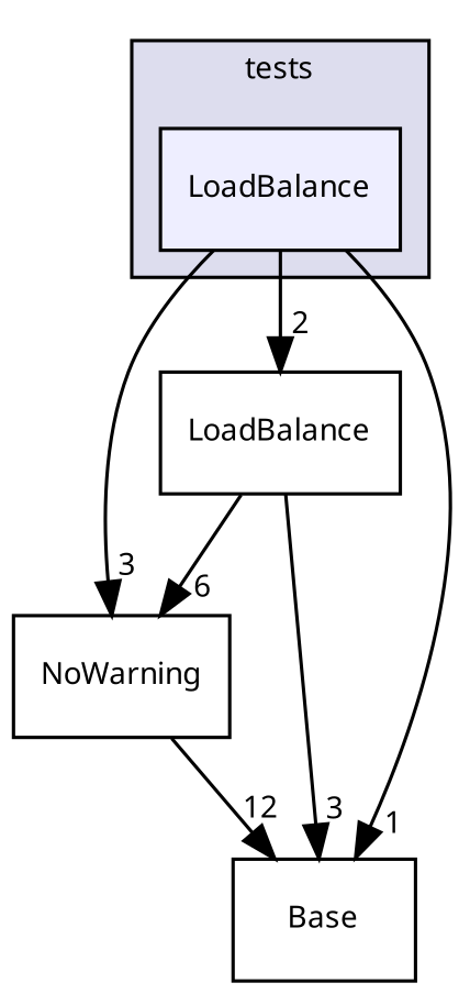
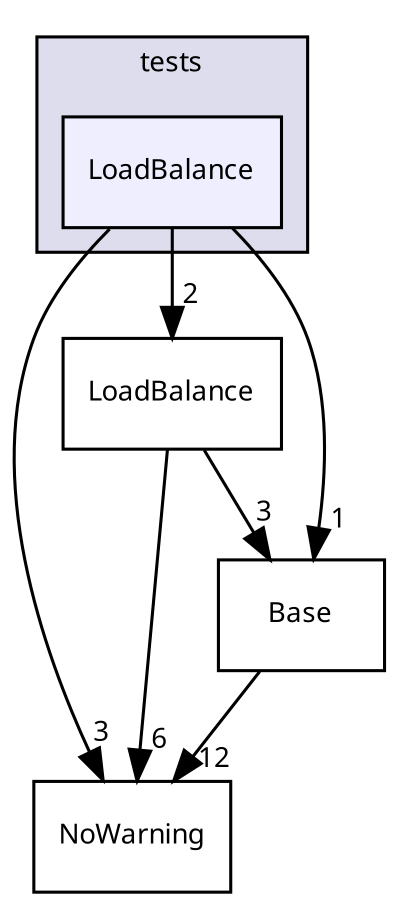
  digraph {
    compound=true
    node [fontname="sans-serif" fontsize=9 shape=box]
    edge [headlabel=3 labeldistance=1.5 labelfontname="sans-serif" labelfontsize=9]
    n1 [fillcolor="#eeeeff" label=LoadBalance pencolor=black style=filled]
    n2 [label=NoWarning]
    n3 [label=LoadBalance]
    n4 [label=Base]
    subgraph cluster_1 {
      bgcolor="#ddddee"
      fontname="sans-serif"
      fontsize=9
      label=tests
      pencolor=black
      n1
    }
    n1 -> n2
    n1 -> n3 [headlabel=2]
    n1 -> n4 [headlabel=1]
    n3 -> n2 [headlabel=6]
    n3 -> n4
-   n2 -> n4 [headlabel=12]
+   n4 -> n2 [headlabel=12]
  }
